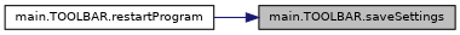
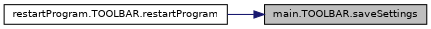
  digraph {
    rankdir=RL
    node [color=black fontname=Helvetica fontsize=10 shape=record style=filled]
    n1 [fillcolor=grey75 fontcolor=black height=0.2 label="main.TOOLBAR.saveSettings" width=0.4]
-   n2 [fillcolor=white height=0.2 label="main.TOOLBAR.restartProgram" width=0.4]
+   n2 [fillcolor=white height=0.2 label="restartProgram.TOOLBAR.restartProgram" width=0.4]
    n1 -> n2 [color=midnightblue dir=back fontname=Helvetica fontsize=10 labelfontname=Helvetica labelfontsize=10 style=solid]
  }
